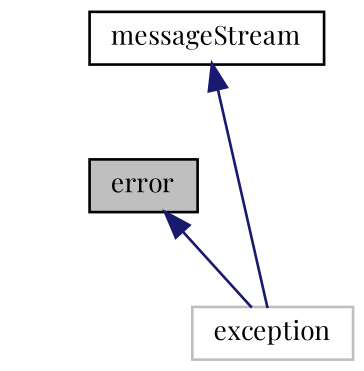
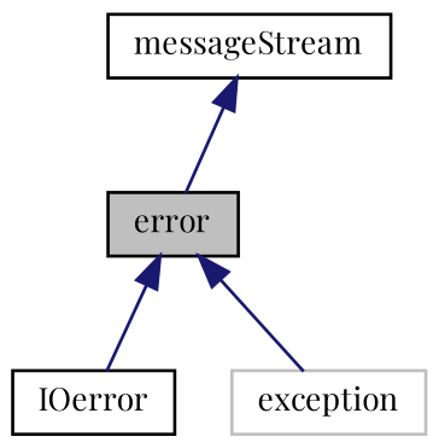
  digraph {
    fontname="Playfair Display"
    node [color=black fontname="Playfair Display" fontsize=10 shape=record]
    edge [color=midnightblue dir=back fontname="Playfair Display" fontsize=10 labelfontname=FreeSans labelfontsize=10 style=solid]
    n1 [fillcolor=grey75 fontcolor=black height=0.2 label=error style=filled width=0.4]
+   n2 [height=0.2 label=IOerror width=0.4]
    n3 [color=grey75 height=0.2 label=exception width=0.4]
    n4 [height=0.2 label=messageStream width=0.4]
+   n1 -> n2
    n1 -> n3
-   n4 -> n3
+   n4 -> n1
  }
